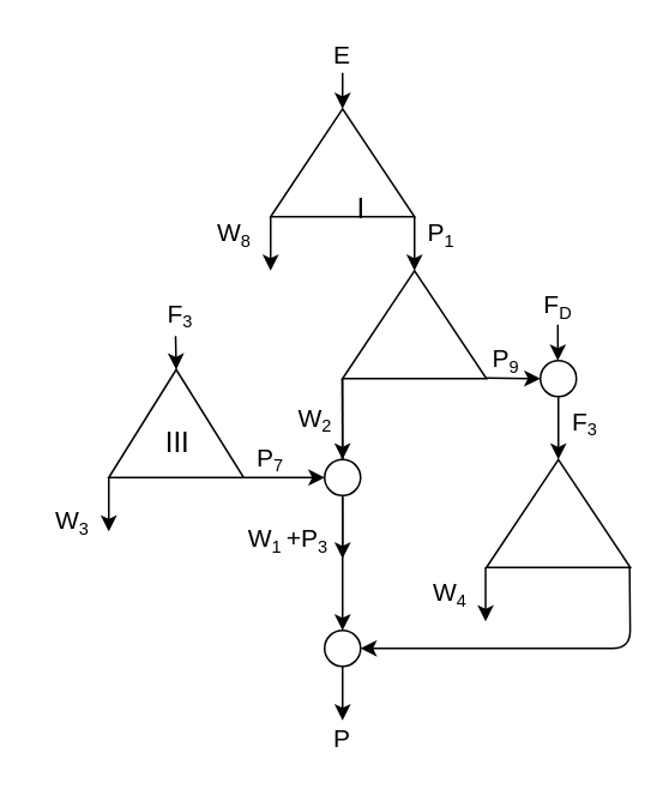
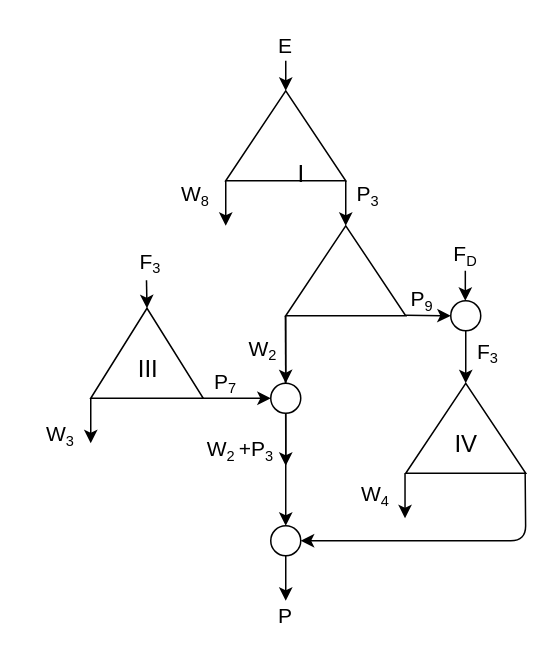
  <mxCell id="0" />
  <mxCell id="1" parent="0" />
  <mxCell id="2" value="" style="endArrow=classic;html=1;" parent="1" edge="1"><mxGeometry width="50" height="50" relative="1" as="geometry"><mxPoint x="309.71" y="180" as="sourcePoint" /><mxPoint x="309.71" y="200" as="targetPoint" /></mxGeometry></mxCell>
  <mxCell id="3" value="" style="endArrow=classic;html=1;entryX=0.5;entryY=0;entryDx=0;entryDy=0;" parent="1" target="8" edge="1"><mxGeometry width="50" height="50" relative="1" as="geometry"><mxPoint x="189.71" y="250" as="sourcePoint" /><mxPoint x="250" y="280" as="targetPoint" /><Array as="points"><mxPoint x="190" y="280" /></Array></mxGeometry></mxCell>
  <mxCell id="4" value="" style="endArrow=classic;html=1;" parent="1" edge="1"><mxGeometry width="50" height="50" relative="1" as="geometry"><mxPoint x="270" y="209.66" as="sourcePoint" /><mxPoint x="300" y="210" as="targetPoint" /></mxGeometry></mxCell>
  <mxCell id="5" value="" style="ellipse;whiteSpace=wrap;html=1;aspect=fixed;" parent="1" vertex="1"><mxGeometry x="300" y="200" width="20" height="20" as="geometry" /></mxCell>
  <mxCell id="6" value="&lt;font style=&quot;font-size: 14px;&quot;&gt;F&lt;/font&gt;&lt;font style=&quot;font-size: 11.667px&quot;&gt;&lt;sub&gt;D&lt;/sub&gt;&lt;/font&gt;" style="text;html=1;strokeColor=none;fillColor=none;align=center;verticalAlign=middle;whiteSpace=wrap;rounded=0;" parent="1" vertex="1"><mxGeometry x="290" y="160" width="40" height="20" as="geometry" /></mxCell>
  <mxCell id="7" value="" style="endArrow=classic;html=1;exitX=0.007;exitY=0.995;exitDx=0;exitDy=0;entryX=1;entryY=0.5;entryDx=0;entryDy=0;exitPerimeter=0;" parent="1" source="11" target="8" edge="1"><mxGeometry width="50" height="50" relative="1" as="geometry"><mxPoint x="199.71" y="260" as="sourcePoint" /><mxPoint x="310" y="280" as="targetPoint" /><Array as="points"><mxPoint x="350" y="360" /></Array></mxGeometry></mxCell>
  <mxCell id="8" value="" style="ellipse;whiteSpace=wrap;html=1;aspect=fixed;" parent="1" vertex="1"><mxGeometry x="180" y="350" width="20" height="20" as="geometry" /></mxCell>
  <mxCell id="9" value="" style="endArrow=classic;html=1;exitX=0.5;exitY=1;exitDx=0;exitDy=0;" parent="1" source="8" edge="1"><mxGeometry width="50" height="50" relative="1" as="geometry"><mxPoint x="229.76" y="220" as="sourcePoint" /><mxPoint x="190" y="400" as="targetPoint" /></mxGeometry></mxCell>
  <mxCell id="10" value="&lt;font style=&quot;font-size: 14px&quot;&gt;P&lt;/font&gt;" style="text;html=1;strokeColor=none;fillColor=none;align=center;verticalAlign=middle;whiteSpace=wrap;rounded=0;" parent="1" vertex="1"><mxGeometry x="170" y="400" width="40" height="20" as="geometry" /></mxCell>
  <mxCell id="11" value="" style="triangle;whiteSpace=wrap;html=1;rotation=-90;" parent="1" vertex="1"><mxGeometry x="280" y="245" width="60" height="80" as="geometry" /></mxCell>
  <mxCell id="12" value="&lt;font style=&quot;font-size: 14px&quot;&gt;W&lt;/font&gt;&lt;font style=&quot;font-size: 11.667px&quot;&gt;&lt;sub&gt;4&lt;/sub&gt;&lt;/font&gt;" style="text;html=1;strokeColor=none;fillColor=none;align=center;verticalAlign=middle;whiteSpace=wrap;rounded=0;" parent="1" vertex="1"><mxGeometry x="230" y="320" width="40" height="20" as="geometry" /></mxCell>
  <mxCell id="13" value="" style="endArrow=classic;html=1;exitX=0.5;exitY=1;exitDx=0;exitDy=0;entryX=1;entryY=0.5;entryDx=0;entryDy=0;" parent="1" source="5" target="11" edge="1"><mxGeometry width="50" height="50" relative="1" as="geometry"><mxPoint x="319.71" y="190" as="sourcePoint" /><mxPoint x="319.71" y="210" as="targetPoint" /></mxGeometry></mxCell>
  <mxCell id="14" value="" style="endArrow=classic;html=1;" parent="1" edge="1"><mxGeometry width="50" height="50" relative="1" as="geometry"><mxPoint x="269.52" y="315" as="sourcePoint" /><mxPoint x="269.52" y="345" as="targetPoint" /></mxGeometry></mxCell>
+ <mxCell id="15" value="IV" style="text;html=1;align=center;verticalAlign=middle;resizable=0;points=[];autosize=1;strokeColor=none;fillColor=none;fontSize=16;" parent="1" vertex="1"><mxGeometry x="295" y="285" width="30" height="20" as="geometry" /></mxCell>
  <mxCell id="16" value="" style="endArrow=classic;html=1;" edge="1" parent="1"><mxGeometry width="50" height="50" relative="1" as="geometry"><mxPoint x="190" y="40" as="sourcePoint" /><mxPoint x="190" y="60" as="targetPoint" /></mxGeometry></mxCell>
  <mxCell id="17" value="" style="endArrow=classic;html=1;" edge="1" parent="1"><mxGeometry width="50" height="50" relative="1" as="geometry"><mxPoint x="150" y="120" as="sourcePoint" /><mxPoint x="150" y="150" as="targetPoint" /></mxGeometry></mxCell>
  <mxCell id="18" value="" style="triangle;whiteSpace=wrap;html=1;rotation=-90;" vertex="1" parent="1"><mxGeometry x="160" y="50" width="60" height="80" as="geometry" /></mxCell>
  <mxCell id="19" value="" style="endArrow=classic;html=1;exitX=0;exitY=0;exitDx=0;exitDy=0;" edge="1" parent="1" source="23"><mxGeometry width="50" height="50" relative="1" as="geometry"><mxPoint x="230" y="100" as="sourcePoint" /><mxPoint x="230" y="150" as="targetPoint" /></mxGeometry></mxCell>
  <mxCell id="20" value="" style="triangle;whiteSpace=wrap;html=1;rotation=-90;" vertex="1" parent="1"><mxGeometry x="200" y="140" width="60" height="80" as="geometry" /></mxCell>
  <mxCell id="21" value="&lt;font style=&quot;font-size: 14px&quot;&gt;E&lt;/font&gt;" style="text;html=1;strokeColor=none;fillColor=none;align=center;verticalAlign=middle;whiteSpace=wrap;rounded=0;" vertex="1" parent="1"><mxGeometry x="170" y="20" width="40" height="20" as="geometry" /></mxCell>
  <mxCell id="22" value="&lt;font style=&quot;font-size: 14px&quot;&gt;W&lt;/font&gt;&lt;font style=&quot;font-size: 11.667px&quot;&gt;&lt;sub&gt;8&lt;/sub&gt;&lt;/font&gt;" style="text;html=1;strokeColor=none;fillColor=none;align=center;verticalAlign=middle;whiteSpace=wrap;rounded=0;" vertex="1" parent="1"><mxGeometry x="110" y="120" width="40" height="20" as="geometry" /></mxCell>
- <mxCell id="23" value="&lt;font style=&quot;font-size: 14px&quot;&gt;P&lt;/font&gt;&lt;font style=&quot;font-size: 11.667px&quot;&gt;&lt;sub&gt;1&lt;/sub&gt;&lt;/font&gt;" style="text;html=1;strokeColor=none;fillColor=none;align=center;verticalAlign=middle;whiteSpace=wrap;rounded=0;" vertex="1" parent="1"><mxGeometry x="230" y="120" width="30" height="20" as="geometry" /></mxCell>
+ <mxCell id="23" value="&lt;font style=&quot;font-size: 14px&quot;&gt;P&lt;/font&gt;&lt;font style=&quot;font-size: 11.667px&quot;&gt;&lt;sub&gt;3&lt;/sub&gt;&lt;/font&gt;" style="text;html=1;strokeColor=none;fillColor=none;align=center;verticalAlign=middle;whiteSpace=wrap;rounded=0;" vertex="1" parent="1"><mxGeometry x="230" y="120" width="30" height="20" as="geometry" /></mxCell>
  <mxCell id="24" value="" style="endArrow=classic;html=1;entryX=0.5;entryY=0;entryDx=0;entryDy=0;" edge="1" parent="1" target="32"><mxGeometry width="50" height="50" relative="1" as="geometry"><mxPoint x="189.76" y="210" as="sourcePoint" /><mxPoint x="190" y="230" as="targetPoint" /></mxGeometry></mxCell>
  <mxCell id="25" value="" style="endArrow=classic;html=1;entryX=0;entryY=0.5;entryDx=0;entryDy=0;" edge="1" parent="1" target="32"><mxGeometry width="50" height="50" relative="1" as="geometry"><mxPoint x="120" y="265" as="sourcePoint" /><mxPoint x="190" y="240" as="targetPoint" /></mxGeometry></mxCell>
  <mxCell id="26" value="" style="endArrow=classic;html=1;" edge="1" parent="1"><mxGeometry width="50" height="50" relative="1" as="geometry"><mxPoint x="60" y="265" as="sourcePoint" /><mxPoint x="60" y="295" as="targetPoint" /></mxGeometry></mxCell>
  <mxCell id="27" value="&lt;span style=&quot;font-size: 16px&quot;&gt;&lt;br&gt;&lt;/span&gt;" style="triangle;whiteSpace=wrap;html=1;rotation=-90;" vertex="1" parent="1"><mxGeometry x="67.5" y="197.5" width="60" height="75" as="geometry" /></mxCell>
  <mxCell id="28" value="&lt;font style=&quot;font-size: 14px&quot;&gt;F&lt;/font&gt;&lt;font style=&quot;font-size: 11.667px&quot;&gt;&lt;sub&gt;3&lt;/sub&gt;&lt;/font&gt;" style="text;html=1;strokeColor=none;fillColor=none;align=center;verticalAlign=middle;whiteSpace=wrap;rounded=0;" vertex="1" parent="1"><mxGeometry x="80" y="165" width="40" height="20" as="geometry" /></mxCell>
  <mxCell id="29" value="&lt;font style=&quot;font-size: 14px&quot;&gt;W&lt;/font&gt;&lt;font style=&quot;font-size: 11.667px&quot;&gt;&lt;sub&gt;3&lt;/sub&gt;&lt;/font&gt;" style="text;html=1;strokeColor=none;fillColor=none;align=center;verticalAlign=middle;whiteSpace=wrap;rounded=0;" vertex="1" parent="1"><mxGeometry x="20" y="280" width="40" height="20" as="geometry" /></mxCell>
  <mxCell id="30" value="" style="endArrow=classic;html=1;" edge="1" parent="1"><mxGeometry width="50" height="50" relative="1" as="geometry"><mxPoint x="190" y="210" as="sourcePoint" /><mxPoint x="190" y="310" as="targetPoint" /><Array as="points"><mxPoint x="189.89" y="210" /></Array></mxGeometry></mxCell>
  <mxCell id="31" value="&lt;font style=&quot;font-size: 14px&quot;&gt;P&lt;/font&gt;&lt;font style=&quot;font-size: 11.667px&quot;&gt;&lt;sub&gt;9&lt;/sub&gt;&lt;/font&gt;" style="text;html=1;strokeColor=none;fillColor=none;align=center;verticalAlign=middle;whiteSpace=wrap;rounded=0;" vertex="1" parent="1"><mxGeometry x="280" y="165" height="70" as="geometry" /></mxCell>
  <mxCell id="32" value="" style="ellipse;whiteSpace=wrap;html=1;aspect=fixed;" vertex="1" parent="1"><mxGeometry x="180" y="255" width="20" height="20" as="geometry" /></mxCell>
  <mxCell id="33" value="" style="endArrow=classic;html=1;entryX=1;entryY=0.5;entryDx=0;entryDy=0;exitX=0.429;exitY=1.068;exitDx=0;exitDy=0;exitPerimeter=0;" edge="1" parent="1" source="28" target="27"><mxGeometry width="50" height="50" relative="1" as="geometry"><mxPoint x="100" y="190" as="sourcePoint" /><mxPoint x="339.71" y="235" as="targetPoint" /></mxGeometry></mxCell>
- <mxCell id="34" value="&lt;font style=&quot;font-size: 14px;&quot;&gt;W&lt;font style=&quot;font-size: 11.667px;&quot;&gt;&lt;sub&gt;1&amp;nbsp;&lt;/sub&gt;&lt;span style=&quot;font-size: 14px;&quot;&gt;+&lt;/span&gt;&lt;/font&gt;P&lt;/font&gt;&lt;font style=&quot;font-size: 11.667px;&quot;&gt;&lt;sub&gt;3&lt;/sub&gt;&lt;/font&gt;" style="text;html=1;strokeColor=none;fillColor=none;align=center;verticalAlign=middle;whiteSpace=wrap;rounded=0;" vertex="1" parent="1"><mxGeometry x="120" y="290" width="80" height="20" as="geometry" /></mxCell>
+ <mxCell id="34" value="&lt;font style=&quot;font-size: 14px;&quot;&gt;W&lt;font style=&quot;font-size: 11.667px;&quot;&gt;&lt;sub&gt;2&amp;nbsp;&lt;/sub&gt;&lt;span style=&quot;font-size: 14px;&quot;&gt;+&lt;/span&gt;&lt;/font&gt;P&lt;/font&gt;&lt;font style=&quot;font-size: 11.667px;&quot;&gt;&lt;sub&gt;3&lt;/sub&gt;&lt;/font&gt;" style="text;html=1;strokeColor=none;fillColor=none;align=center;verticalAlign=middle;whiteSpace=wrap;rounded=0;" vertex="1" parent="1"><mxGeometry x="120" y="290" width="80" height="20" as="geometry" /></mxCell>
  <mxCell id="35" value="&lt;font style=&quot;font-size: 14px&quot;&gt;W&lt;/font&gt;&lt;font style=&quot;font-size: 11.667px&quot;&gt;&lt;sub&gt;2&lt;/sub&gt;&lt;/font&gt;" style="text;html=1;strokeColor=none;fillColor=none;align=center;verticalAlign=middle;whiteSpace=wrap;rounded=0;" vertex="1" parent="1"><mxGeometry x="150" y="220" width="50" height="25" as="geometry" /></mxCell>
  <mxCell id="36" value="I" style="text;html=1;align=center;verticalAlign=middle;resizable=0;points=[];autosize=1;strokeColor=none;fillColor=none;fontSize=16;" vertex="1" parent="1"><mxGeometry x="190" y="105" width="20" height="20" as="geometry" /></mxCell>
  <mxCell id="37" value="III" style="text;html=1;align=center;verticalAlign=middle;resizable=0;points=[];autosize=1;strokeColor=none;fillColor=none;fontSize=16;" vertex="1" parent="1"><mxGeometry x="82.5" y="235" width="30" height="20" as="geometry" /></mxCell>
  <mxCell id="38" value="&lt;font style=&quot;font-size: 14px&quot;&gt;P&lt;/font&gt;&lt;font style=&quot;font-size: 11.667px&quot;&gt;&lt;sub&gt;7&lt;/sub&gt;&lt;/font&gt;" style="text;html=1;strokeColor=none;fillColor=none;align=center;verticalAlign=middle;whiteSpace=wrap;rounded=0;" vertex="1" parent="1"><mxGeometry x="130" y="245" width="40" height="20" as="geometry" /></mxCell>
  <mxCell id="39" value="&lt;font style=&quot;font-size: 14px;&quot;&gt;F&lt;/font&gt;&lt;font style=&quot;font-size: 11.667px&quot;&gt;&lt;sub&gt;3&lt;/sub&gt;&lt;/font&gt;" style="text;html=1;strokeColor=none;fillColor=none;align=center;verticalAlign=middle;whiteSpace=wrap;rounded=0;" vertex="1" parent="1"><mxGeometry x="300" y="225" width="50" height="20" as="geometry" /></mxCell>
